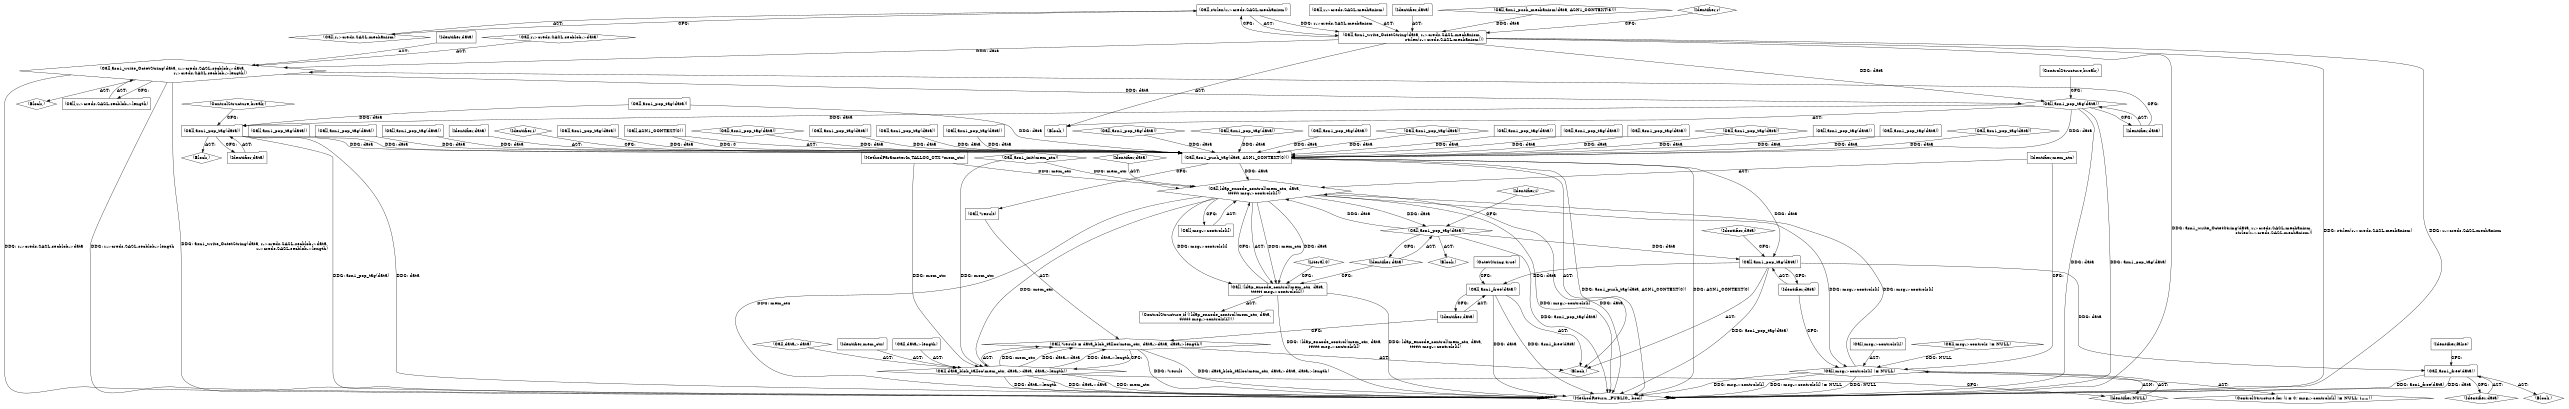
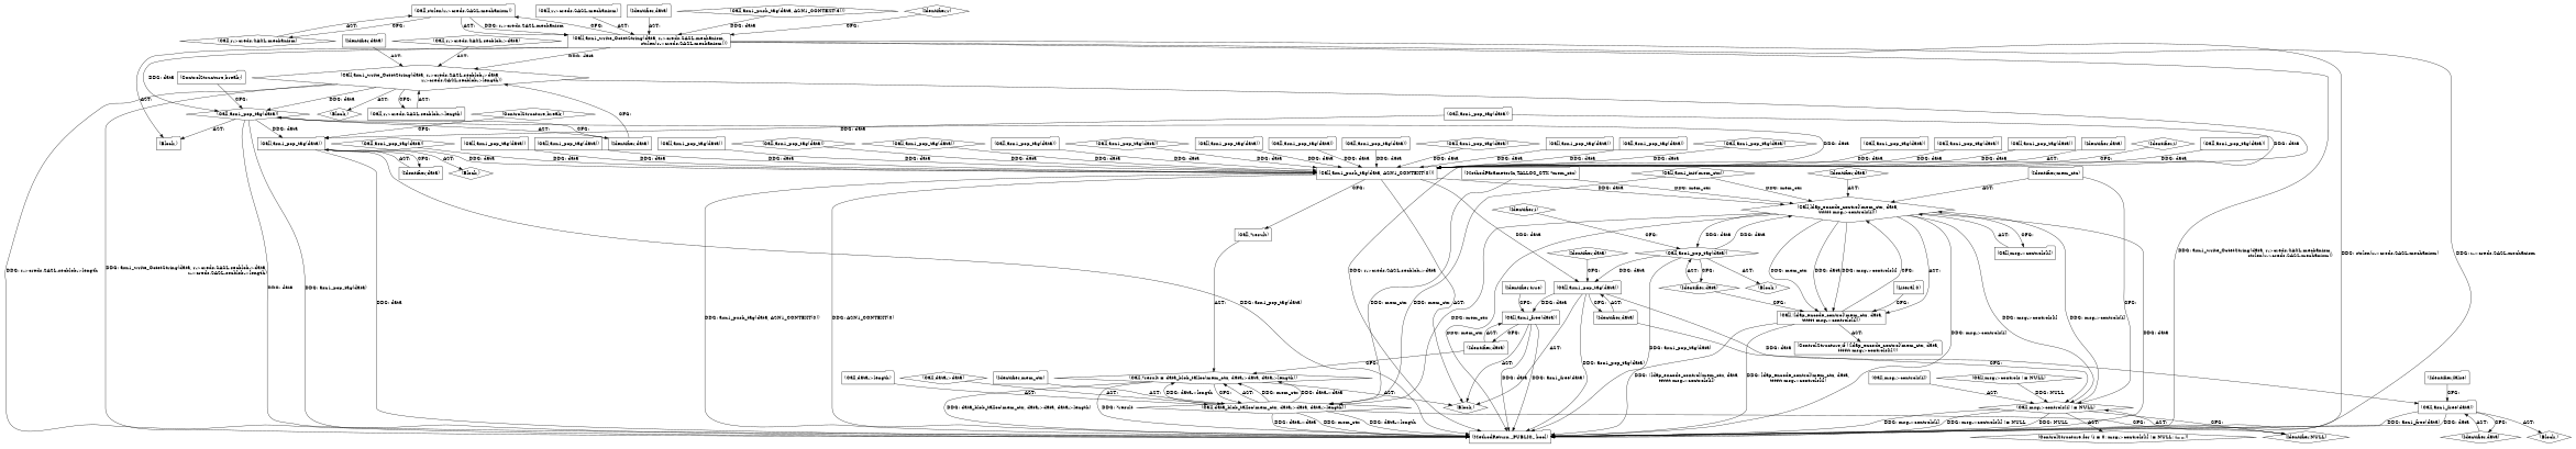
  digraph {
    node [shape=folder]
    n1 [label="(Call,strlen(r->creds.SASL.mechanism))"]
    n2 [label="(Call,asn1_write_OctetString(data, r->creds.SASL.mechanism,\n                                              strlen(r->creds.SASL.mechanism)))"]
    n3 [label="(Call,r->creds.SASL.mechanism)" shape=diamond]
    n4 [label="(Call,asn1_write_OctetString(data, r->creds.SASL.secblob->data,\n                                                      r->creds.SASL.secblob->length))" shape=diamond]
    n5 [label="(Call,asn1_pop_tag(data))" shape=diamond]
    n6 [label="(Block,)"]
-   n7 [label="(MethodReturn,_PUBLIC_ bool)" shape=diamond]
+   n7 [label="(MethodReturn,_PUBLIC_ bool)"]
    n8 [label="(Block,)" shape=diamond]
    n9 [label="(Call,r->creds.SASL.secblob->length)"]
    n10 [label="(Call,asn1_pop_tag(data))"]
    n11 [label="(Call,asn1_push_tag(data, ASN1_CONTEXT(0)))"]
    n12 [label="(Identifier,data)"]
    n13 [label="(Identifier,data)"]
    n14 [label="(Block,)" shape=diamond]
    n15 [label="(Call,ldap_encode_control(mem_ctx, data,\n\t\t\t\t\t\t msg->controls[i]))" shape=diamond]
    n16 [label="(Call,asn1_pop_tag(data))"]
    n17 [label="(Block,)" shape=diamond]
    n18 [label="(Call,*result)"]
    n19 [label="(Call,msg->controls[i] != NULL)" shape=diamond]
    n20 [label="(Call,!ldap_encode_control(mem_ctx, data,\n\t\t\t\t\t\t msg->controls[i]))"]
    n21 [label="(Call,asn1_pop_tag(data))" shape=diamond]
    n22 [label="(Call,data_blob_talloc(mem_ctx, data->data, data->length))" shape=diamond]
    n23 [label="(Call,msg->controls[i])"]
    n24 [label="(Call,asn1_free(data))"]
    n25 [label="(Call,asn1_free(data))"]
    n26 [label="(Identifier,data)"]
-   n27 [label="(Call,ASN1_CONTEXT(0))"]
    n28 [label="(ControlStructure,for (i = 0; msg->controls[i] != NULL; i++))" shape=diamond]
    n29 [label="(Identifier,NULL)" shape=diamond]
    n30 [label="(ControlStructure,if (!ldap_encode_control(mem_ctx, data,\n\t\t\t\t\t\t msg->controls[i])))"]
    n31 [label="(Identifier,data)" shape=diamond]
    n32 [label="(Block,)" shape=diamond]
    n33 [label="(Call,*result = data_blob_talloc(mem_ctx, data->data, data->length))" shape=diamond]
    n34 [label="(Block,)" shape=diamond]
    n35 [label="(Identifier,data)" shape=diamond]
    n36 [label="(Identifier,data)"]
    n37 [label="(Call,data->length)"]
    n38 [label="(Call,msg->controls[i])"]
    n39 [label="(Call,asn1_pop_tag(data))" shape=diamond]
    n40 [label="(Call,asn1_pop_tag(data))"]
    n41 [label="(Identifier,i)" shape=diamond]
    n42 [label="(Call,asn1_pop_tag(data))"]
    n43 [label="(Identifier,data)"]
    n44 [label="(Call,asn1_pop_tag(data))"]
    n45 [label="(Call,r->creds.SASL.mechanism)"]
    n46 [label="(Call,asn1_pop_tag(data))" shape=diamond]
-   n47 [label="(OctetString,true)"]
+   n47 [label="(Identifier,true)"]
    n48 [label="(ControlStructure,break;)"]
    n49 [label="(Call,asn1_pop_tag(data))" shape=diamond]
    n50 [label="(Call,r->creds.SASL.secblob->data)" shape=diamond]
    n51 [label="(Call,asn1_pop_tag(data))"]
    n52 [label="(Call,msg->controls != NULL)" shape=diamond]
    n53 [label="(Call,data->data)" shape=diamond]
    n54 [label="(Call,asn1_pop_tag(data))" shape=diamond]
    n55 [label="(Identifier,mem_ctx)"]
    n56 [label="(Call,asn1_pop_tag(data))"]
    n57 [label="(Call,asn1_pop_tag(data))"]
    n58 [label="(Call,asn1_init(mem_ctx))" shape=diamond]
    n59 [label="(Call,asn1_pop_tag(data))"]
    n60 [label="(Identifier,data)"]
    n61 [label="(Call,asn1_pop_tag(data))" shape=diamond]
    n62 [label="(Call,asn1_pop_tag(data))"]
    n63 [label="(Call,asn1_pop_tag(data))"]
-   n64 [label="(Literal,0)" shape=diamond]
+   n64 [label="(Literal,0)"]
    n65 [label="(Identifier,false)"]
    n66 [label="(Call,asn1_pop_tag(data))" shape=diamond]
    n67 [label="(Identifier,data)" shape=diamond]
    n68 [label="(Identifier,mem_ctx)"]
    n69 [label="(ControlStructure,break;)" shape=diamond]
    n70 [label="(Identifier,data)" shape=diamond]
    n71 [label="(Call,asn1_pop_tag(data))"]
    n72 [label="(Call,asn1_pop_tag(data))"]
    n73 [label="(Call,asn1_pop_tag(data))"]
    n74 [label="(Call,asn1_pop_tag(data))"]
    n75 [label="(Identifier,data)"]
    n76 [label="(Identifier,i)" shape=diamond]
-   n77 [label="(Call,asn1_push_mechanism(data, ASN1_CONTEXT(3)))" shape=diamond]
+   n77 [label="(Call,asn1_push_tag(data, ASN1_CONTEXT(3)))" shape=diamond]
    n78 [label="(MethodParameterIn,TALLOC_CTX *mem_ctx)"]
    n79 [label="(Call,asn1_pop_tag(data))"]
    n80 [label="(Identifier,r)" shape=diamond]
    n1 -> n2 [label="AST: "]
    n1 -> n2 [label="DDG: r->creds.SASL.mechanism"]
    n1 -> n3 [label="CFG: "]
    n2 -> n1 [label="CFG: "]
    n2 -> n4 [label="DDG: data"]
    n2 -> n5 [label="DDG: data"]
    n2 -> n6 [label="AST: "]
    n2 -> n7 [label="DDG: asn1_write_OctetString(data, r->creds.SASL.mechanism,\n                                              strlen(r->creds.SASL.mechanism))"]
    n2 -> n7 [label="DDG: strlen(r->creds.SASL.mechanism)"]
    n2 -> n7 [label="DDG: r->creds.SASL.mechanism"]
    n3 -> n1 [label="AST: "]
    n4 -> n5 [label="DDG: data"]
    n4 -> n7 [label="DDG: r->creds.SASL.secblob->length"]
    n4 -> n7 [label="DDG: asn1_write_OctetString(data, r->creds.SASL.secblob->data,\n                                                      r->creds.SASL.secblob->length)"]
    n4 -> n7 [label="DDG: r->creds.SASL.secblob->data"]
    n4 -> n8 [label="AST: "]
    n4 -> n9 [label="CFG: "]
    n5 -> n6 [label="AST: "]
    n5 -> n7 [label="DDG: data"]
    n5 -> n7 [label="DDG: asn1_pop_tag(data)"]
    n5 -> n10 [label="DDG: data"]
    n5 -> n11 [label="DDG: data"]
    n5 -> n12 [label="CFG: "]
    n9 -> n4 [label="AST: "]
    n10 -> n7 [label="DDG: asn1_pop_tag(data)"]
    n10 -> n7 [label="DDG: data"]
    n10 -> n11 [label="DDG: data"]
    n10 -> n13 [label="CFG: "]
    n10 -> n14 [label="AST: "]
    n11 -> n7 [label="DDG: ASN1_CONTEXT(0)"]
    n11 -> n7 [label="DDG: asn1_push_tag(data, ASN1_CONTEXT(0))"]
    n11 -> n15 [label="DDG: data"]
    n11 -> n16 [label="DDG: data"]
    n11 -> n17 [label="AST: "]
    n11 -> n18 [label="CFG: "]
    n12 -> n4 [label="CFG: "]
    n12 -> n5 [label="AST: "]
    n13 -> n10 [label="AST: "]
    n15 -> n7 [label="DDG: msg->controls[i]"]
    n15 -> n7 [label="DDG: data"]
    n15 -> n7 [label="DDG: mem_ctx"]
    n15 -> n19 [label="DDG: msg->controls[i]"]
    n15 -> n20 [label="AST: "]
    n15 -> n20 [label="DDG: mem_ctx"]
    n15 -> n20 [label="DDG: data"]
    n15 -> n20 [label="DDG: msg->controls[i]"]
    n15 -> n21 [label="DDG: data"]
    n15 -> n22 [label="DDG: mem_ctx"]
    n15 -> n23 [label="CFG: "]
    n16 -> n7 [label="DDG: asn1_pop_tag(data)"]
    n16 -> n17 [label="AST: "]
    n16 -> n24 [label="DDG: data"]
    n16 -> n25 [label="DDG: data"]
    n16 -> n26 [label="CFG: "]
    n18 -> n33 [label="AST: "]
    n19 -> n7 [label="DDG: NULL"]
    n19 -> n7 [label="DDG: msg->controls[i]"]
    n19 -> n7 [label="DDG: msg->controls[i] != NULL"]
    n19 -> n15 [label="DDG: msg->controls[i]"]
    n19 -> n28 [label="AST: "]
-   n19 -> n29 [label="ASN: "]
+   n19 -> n29 [label="CFG: "]
    n20 -> n7 [label="DDG: !ldap_encode_control(mem_ctx, data,\n\t\t\t\t\t\t msg->controls[i])"]
    n20 -> n7 [label="DDG: ldap_encode_control(mem_ctx, data,\n\t\t\t\t\t\t msg->controls[i])"]
    n20 -> n15 [label="CFG: "]
    n20 -> n30 [label="AST: "]
    n21 -> n7 [label="DDG: asn1_pop_tag(data)"]
    n21 -> n15 [label="DDG: data"]
    n21 -> n16 [label="DDG: data"]
    n21 -> n31 [label="CFG: "]
    n21 -> n32 [label="AST: "]
    n22 -> n7 [label="DDG: data->length"]
    n22 -> n7 [label="DDG: data->data"]
    n22 -> n7 [label="DDG: mem_ctx"]
    n22 -> n29 [label="CFG: "]
    n22 -> n33 [label="AST: "]
    n22 -> n33 [label="DDG: mem_ctx"]
    n22 -> n33 [label="DDG: data->data"]
    n22 -> n33 [label="DDG: data->length"]
    n23 -> n15 [label="AST: "]
    n24 -> n7 [label="DDG: asn1_free(data)"]
    n24 -> n7 [label="DDG: data"]
    n24 -> n34 [label="AST: "]
    n24 -> n35 [label="CFG: "]
    n25 -> n7 [label="DDG: asn1_free(data)"]
    n25 -> n7 [label="DDG: data"]
    n25 -> n17 [label="AST: "]
    n25 -> n36 [label="CFG: "]
    n26 -> n16 [label="AST: "]
    n26 -> n19 [label="CFG: "]
-   n27 -> n11 [label="AST: "]
-   n27 -> n11 [label="DDG: 0"]
    n29 -> n19 [label="AST: "]
    n31 -> n20 [label="CFG: "]
    n31 -> n21 [label="AST: "]
    n33 -> n7 [label="DDG: data_blob_talloc(mem_ctx, data->data, data->length)"]
    n33 -> n7 [label="DDG: *result"]
    n33 -> n17 [label="AST: "]
    n33 -> n22 [label="CFG: "]
    n35 -> n24 [label="AST: "]
    n36 -> n25 [label="AST: "]
    n36 -> n33 [label="CFG: "]
    n37 -> n22 [label="AST: "]
    n38 -> n19 [label="AST: "]
    n39 -> n11 [label="DDG: data"]
    n40 -> n11 [label="DDG: data"]
    n41 -> n21 [label="CFG: "]
    n42 -> n11 [label="DDG: data"]
    n43 -> n4 [label="AST: "]
    n44 -> n11 [label="DDG: data"]
    n45 -> n2 [label="AST: "]
    n46 -> n11 [label="DDG: data"]
    n47 -> n25 [label="CFG: "]
    n48 -> n5 [label="CFG: "]
    n49 -> n11 [label="DDG: data"]
    n50 -> n4 [label="AST: "]
    n51 -> n11 [label="DDG: data"]
    n52 -> n19 [label="DDG: NULL"]
    n53 -> n22 [label="AST: "]
    n54 -> n11 [label="DDG: data"]
    n55 -> n15 [label="AST: "]
    n55 -> n19 [label="CFG: "]
    n56 -> n11 [label="DDG: data"]
    n57 -> n11 [label="DDG: data"]
    n58 -> n15 [label="DDG: mem_ctx"]
    n58 -> n22 [label="DDG: mem_ctx"]
    n59 -> n11 [label="DDG: data"]
    n60 -> n2 [label="AST: "]
    n61 -> n11 [label="DDG: data"]
    n62 -> n11 [label="DDG: data"]
    n63 -> n11 [label="DDG: data"]
    n64 -> n20 [label="CFG: "]
    n65 -> n24 [label="CFG: "]
    n66 -> n11 [label="DDG: data"]
    n67 -> n15 [label="AST: "]
    n68 -> n22 [label="AST: "]
    n69 -> n10 [label="CFG: "]
    n70 -> n16 [label="CFG: "]
    n71 -> n10 [label="DDG: data"]
    n71 -> n11 [label="DDG: data"]
    n72 -> n11 [label="DDG: data"]
    n73 -> n11 [label="DDG: data"]
    n74 -> n11 [label="DDG: data"]
    n75 -> n11 [label="AST: "]
    n76 -> n11 [label="CFG: "]
    n77 -> n2 [label="DDG: data"]
    n78 -> n15 [label="DDG: mem_ctx"]
    n78 -> n22 [label="DDG: mem_ctx"]
    n79 -> n11 [label="DDG: data"]
    n80 -> n2 [label="CFG: "]
  }
